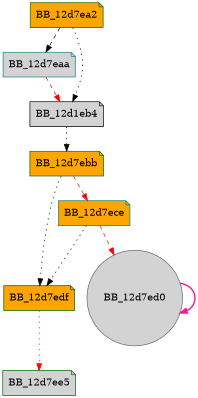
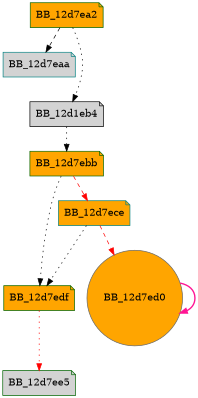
  digraph {
    node [color=darkgreen fillcolor=lightgrey shape=note style=filled]
    edge [color=black style=dotted]
    BB_12d7eaa [color=teal]
    BB_12d7ea2 [fillcolor=orange]
    n3 [color=black label=BB_12d1eb4]
    BB_12d7ee5
    BB_12d7ebb [fillcolor=orange]
    BB_12d7ece [color=teal fillcolor=orange]
    BB_12d7edf [fillcolor=orange]
-   BB_12d7ed0 [color=gray40 shape=circle]
-   BB_12d7eaa -> n3 [color=red style=dashed]
+   BB_12d7ed0 [color=gray40 fillcolor=orange shape=circle]
    BB_12d7ea2 -> BB_12d7eaa [style=dashed]
    BB_12d7ea2 -> n3
    n3 -> BB_12d7ebb
    BB_12d7ebb -> BB_12d7ece [color=red style=dashed]
    BB_12d7ebb -> BB_12d7edf
    BB_12d7ece -> BB_12d7edf
    BB_12d7ece -> BB_12d7ed0 [color=red style=dashed]
    BB_12d7edf -> BB_12d7ee5 [color=red]
    BB_12d7ed0 -> BB_12d7ed0 [color=deeppink style=bold]
  }
